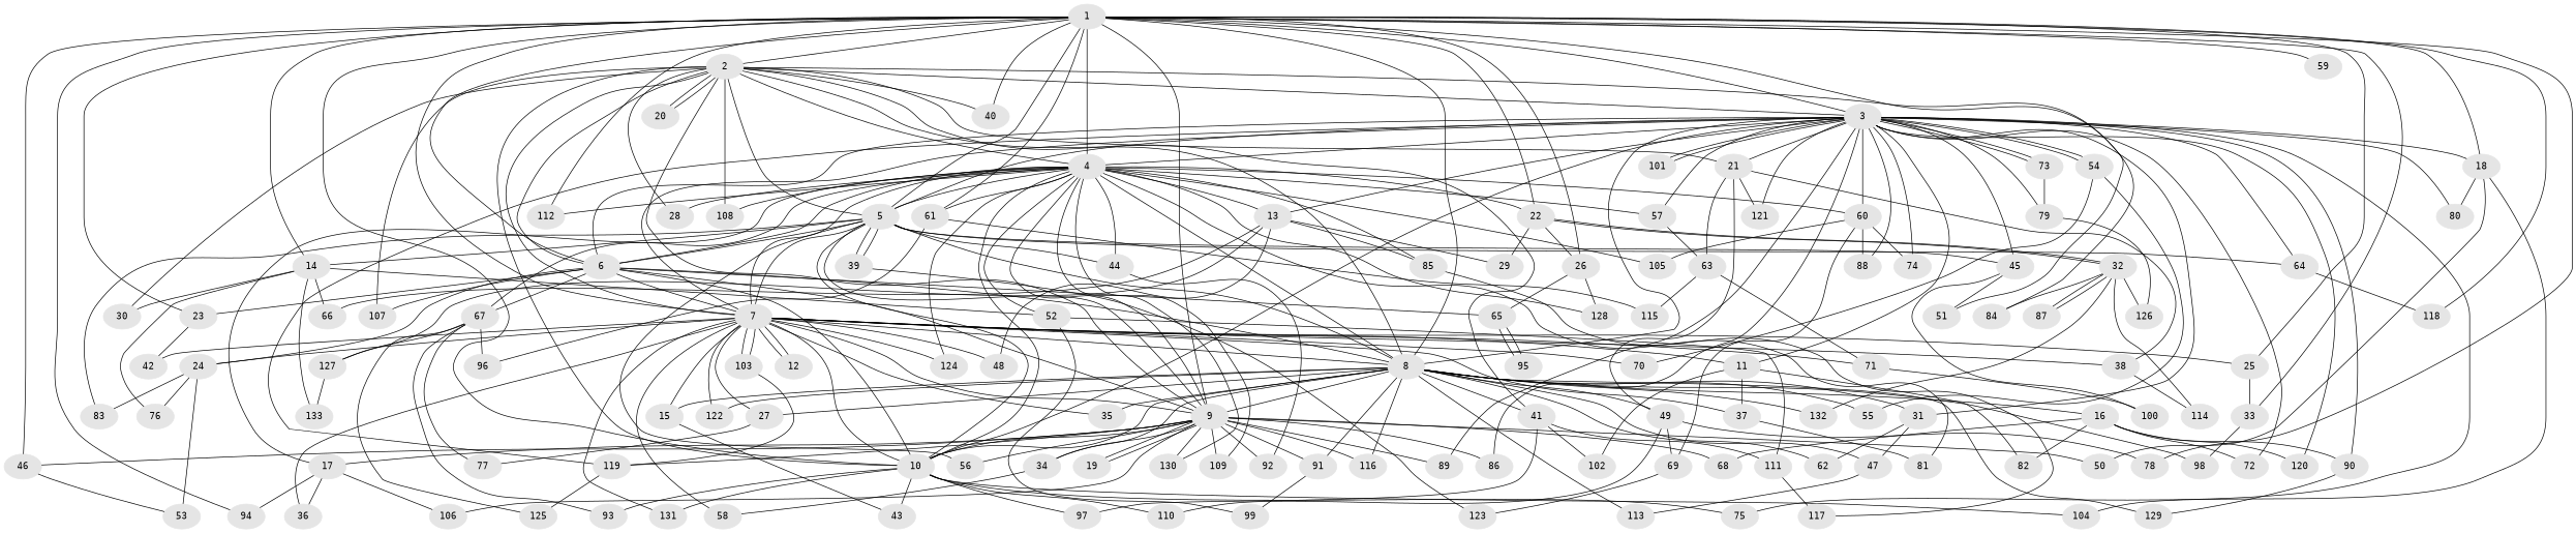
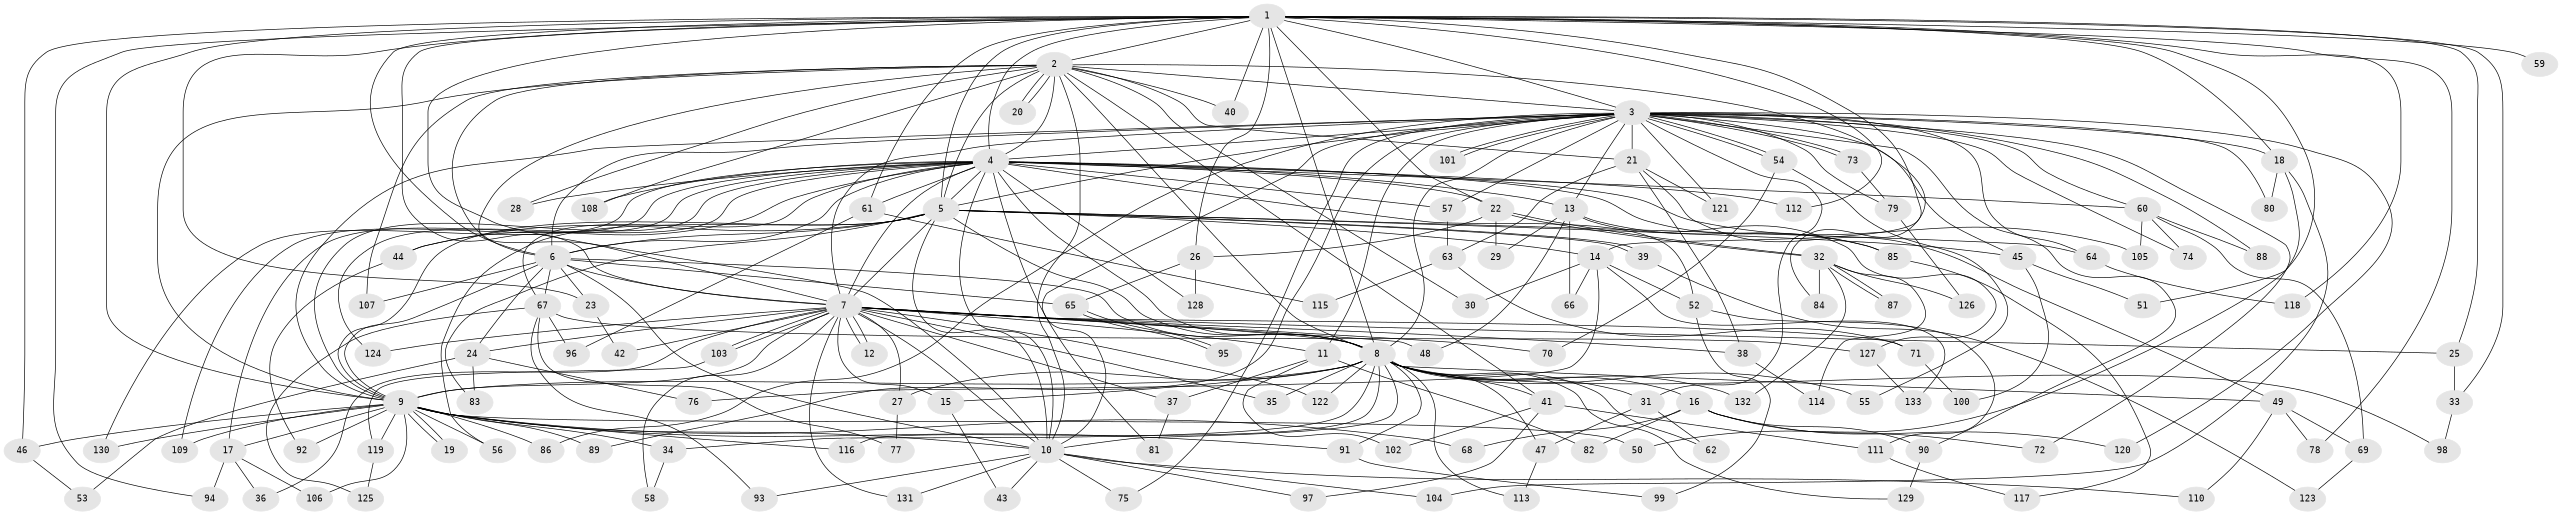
  graph {
    fontname="DejaVu Sans Mono"
    node [color=gray90 fontname="DejaVu Sans Mono" style=filled]
    edge [fontname="DejaVu Sans Mono"]
    1
    2
    3
    4
    5
    6
    7
    8
    9
    10
    14
    18
    22
    23
    25
    26
    33
    40
    46
    51
    59
    61
    78
    94
    112
    118
    20
    21
    28
    30
    41
    84
    107
    108
    11
    13
    31
    45
    54
    57
    60
    64
    72
    73
    74
    75
    79
    80
    86
    88
    89
    90
    101
    120
    121
    17
    44
    52
    67
    81
    85
    105
    109
    124
    128
    130
    39
    56
    83
    24
    65
    12
    15
    27
    35
    36
    37
    38
    42
    48
    58
    70
    71
    103
    122
    131
    16
    34
    47
    49
    55
    62
    91
    98
    113
    116
    129
    132
    19
    50
    68
    92
    106
    119
    43
    93
    97
    104
    110
    66
    76
    133
    29
    32
    53
    96
    115
    63
    102
    111
    82
    127
    100
    69
    126
    99
    77
    125
    117
    123
    95
    114
    87
    1 -- 2
    1 -- 3
    1 -- 4
    1 -- 5
    1 -- 6
    1 -- 7
    1 -- 8
    1 -- 9
    1 -- 10
    1 -- 14
    1 -- 18
    1 -- 22
    1 -- 23
    1 -- 25
    1 -- 26
    1 -- 33
    1 -- 40
    1 -- 46
    1 -- 51
    1 -- 59
    1 -- 61
    1 -- 78
    1 -- 94
    1 -- 112
    1 -- 118
    2 -- 3
    2 -- 4
    2 -- 5
    2 -- 6
    2 -- 7
    2 -- 8
    2 -- 9
    2 -- 10
    2 -- 40
    2 -- 20
    2 -- 20
    2 -- 21
    2 -- 28
    2 -- 30
    2 -- 41
    2 -- 84
    2 -- 107
    2 -- 108
    3 -- 4
    3 -- 5
    3 -- 6
    3 -- 7
    3 -- 8
-   3 -- 119
+   3 -- 9
    3 -- 10
    3 -- 18
    3 -- 21
    3 -- 11
    3 -- 13
    3 -- 31
    3 -- 45
    3 -- 54
    3 -- 54
    3 -- 57
    3 -- 60
    3 -- 64
    3 -- 72
    3 -- 73
    3 -- 73
    3 -- 74
    3 -- 75
    3 -- 79
    3 -- 80
    3 -- 86
    3 -- 88
    3 -- 89
    3 -- 90
    3 -- 101
    3 -- 101
    3 -- 120
    3 -- 121
    4 -- 5
    4 -- 6
    4 -- 7
    4 -- 8
    4 -- 9
    4 -- 10
    4 -- 22
    4 -- 61
    4 -- 112
    4 -- 28
    4 -- 108
    4 -- 13
    4 -- 57
    4 -- 60
    4 -- 17
    4 -- 44
    4 -- 52
    4 -- 67
    4 -- 81
    4 -- 85
    4 -- 105
    4 -- 109
    4 -- 124
    4 -- 128
    4 -- 130
    5 -- 6
    5 -- 7
    5 -- 8
    5 -- 9
    5 -- 10
    5 -- 14
    5 -- 45
    5 -- 64
    5 -- 44
    5 -- 39
    5 -- 39
    5 -- 56
    5 -- 83
    6 -- 7
    6 -- 8
    6 -- 9
    6 -- 10
    6 -- 23
    6 -- 107
    6 -- 67
    6 -- 24
    6 -- 65
    7 -- 8
    7 -- 9
    7 -- 10
    7 -- 25
    7 -- 11
    7 -- 124
    7 -- 24
    7 -- 12
    7 -- 12
    7 -- 15
    7 -- 27
    7 -- 35
    7 -- 36
    7 -- 37
    7 -- 38
    7 -- 42
    7 -- 48
    7 -- 58
    7 -- 70
    7 -- 71
    7 -- 103
    7 -- 103
    7 -- 122
    7 -- 131
    8 -- 9
    8 -- 10
    8 -- 41
    8 -- 31
    8 -- 15
    8 -- 27
    8 -- 35
    8 -- 122
    8 -- 16
    8 -- 34
    8 -- 47
    8 -- 49
    8 -- 55
    8 -- 62
    8 -- 91
    8 -- 98
    8 -- 113
    8 -- 116
    8 -- 129
    8 -- 132
    9 -- 10
    9 -- 46
    9 -- 86
    9 -- 89
    9 -- 17
    9 -- 109
    9 -- 130
    9 -- 56
    9 -- 34
    9 -- 91
    9 -- 116
    9 -- 19
    9 -- 19
    9 -- 50
    9 -- 68
    9 -- 92
    9 -- 106
    9 -- 119
    10 -- 75
    10 -- 131
    10 -- 43
    10 -- 93
    10 -- 97
    10 -- 104
    10 -- 110
    14 -- 30
    14 -- 52
    14 -- 66
    14 -- 76
    14 -- 133
    18 -- 80
    18 -- 50
    18 -- 104
    22 -- 26
    22 -- 29
    22 -- 32
    22 -- 32
    23 -- 42
    25 -- 33
    26 -- 128
    26 -- 65
    33 -- 98
    46 -- 53
    61 -- 96
    61 -- 115
    21 -- 121
    21 -- 38
    21 -- 49
    21 -- 63
    41 -- 97
    41 -- 102
    41 -- 111
    11 -- 37
    11 -- 102
    11 -- 82
    13 -- 85
    13 -- 48
    13 -- 66
    13 -- 29
    13 -- 127
    31 -- 47
    31 -- 62
    45 -- 51
    45 -- 100
    54 -- 70
    54 -- 55
    57 -- 63
    60 -- 74
    60 -- 88
    60 -- 105
    60 -- 69
    64 -- 118
    73 -- 79
    79 -- 126
    90 -- 129
    17 -- 94
    17 -- 36
    17 -- 106
    44 -- 92
    52 -- 111
    52 -- 99
    67 -- 93
    67 -- 96
    67 -- 127
    67 -- 77
    67 -- 125
    85 -- 117
    39 -- 123
    24 -- 83
    24 -- 76
    24 -- 53
    65 -- 95
    65 -- 95
    15 -- 43
    27 -- 77
    37 -- 81
    38 -- 114
    71 -- 100
    103 -- 119
    16 -- 72
    16 -- 90
    16 -- 120
    16 -- 68
    16 -- 82
    34 -- 58
    47 -- 113
    49 -- 78
    49 -- 110
    49 -- 69
    91 -- 99
    119 -- 125
    32 -- 84
    32 -- 132
    32 -- 126
    32 -- 114
    32 -- 87
    32 -- 87
    63 -- 71
    63 -- 115
    111 -- 117
    127 -- 133
    69 -- 123
  }
